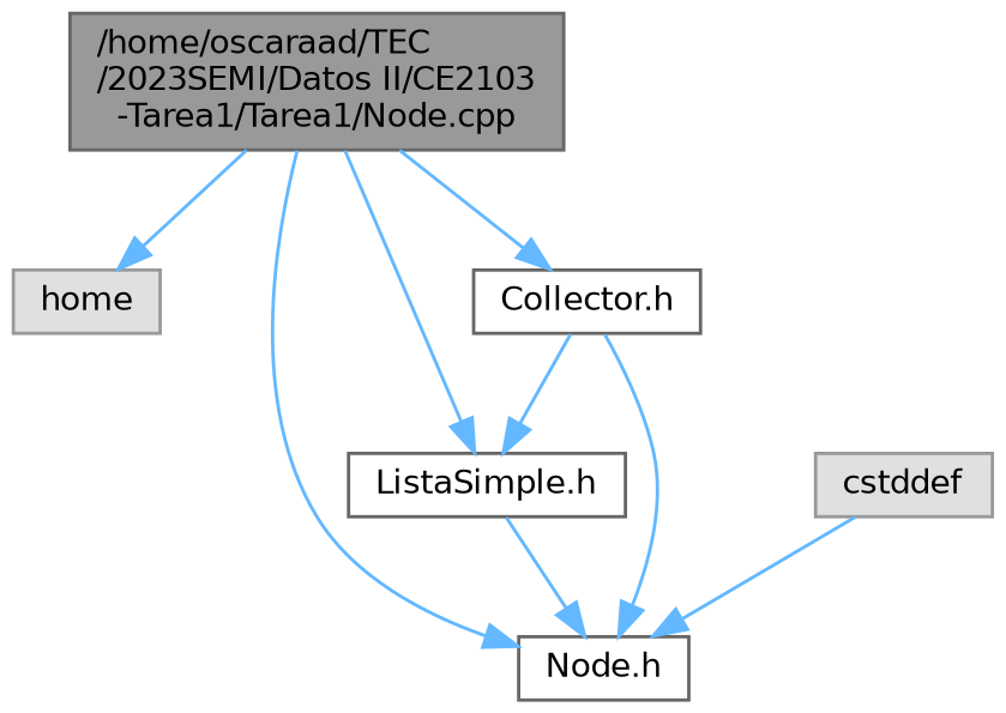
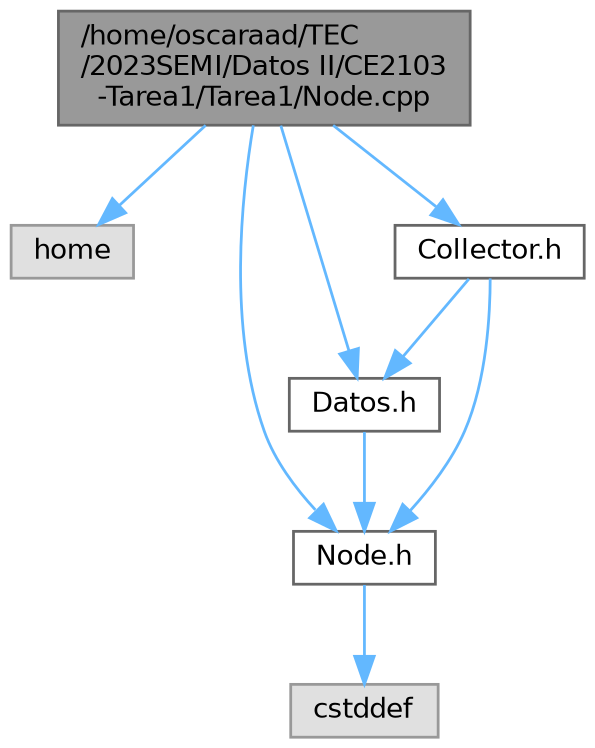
  digraph {
    node [color=grey40 fillcolor=white fontname=Helvetica fontsize=10 shape=box style=filled]
    edge [color=steelblue1 fontname=Helvetica fontsize=10 labelfontname=Helvetica labelfontsize=10 style=solid]
    n1 [color=gray40 fillcolor=grey60 fontcolor=black height=0.2 label="/home/oscaraad/TEC\l/2023SEMI/Datos II/CE2103\l-Tarea1/Tarea1/Node.cpp" width=0.4]
    n2 [color=grey60 fillcolor="#E0E0E0" height=0.2 label=home width=0.4]
    n3 [height=0.2 label="Node.h" width=0.4]
-   n4 [height=0.2 label="ListaSimple.h" width=0.4]
+   n4 [height=0.2 label="Datos.h" width=0.4]
    n5 [height=0.2 label="Collector.h" width=0.4]
    n6 [color=grey60 fillcolor="#E0E0E0" height=0.2 label=cstddef width=0.4]
    n1 -> n2
    n1 -> n3
    n1 -> n4
    n1 -> n5
-   n6 -> n3
+   n3 -> n6
    n4 -> n3
    n5 -> n3
    n5 -> n4
  }
